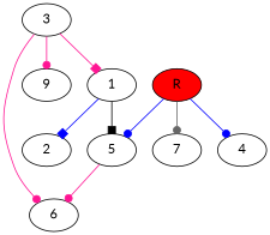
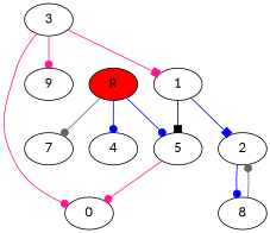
  digraph {
    fontname=Lato
    node [fontname=Lato]
    edge [arrowhead=dot color=blue fontname=Lato]
    1
    2
    5
+   8
    3
-   6
+   6 [label=0]
    9
    R [fillcolor="#ff0000" style=filled]
    4
    7
    1 -> 2 [arrowhead=box]
    1 -> 5 [arrowhead=box color=black]
+   2 -> 8
    5 -> 6 [color=deeppink]
+   8 -> 2 [color=gray40]
    3 -> 1 [arrowhead=box color=deeppink]
    3 -> 6 [color=deeppink]
    3 -> 9 [color=deeppink]
    R -> 5
    R -> 4
    R -> 7 [color=gray40]
  }
